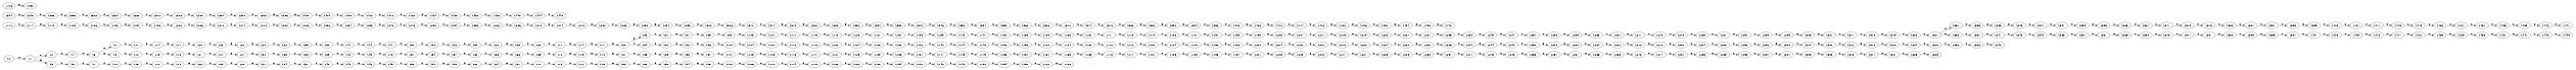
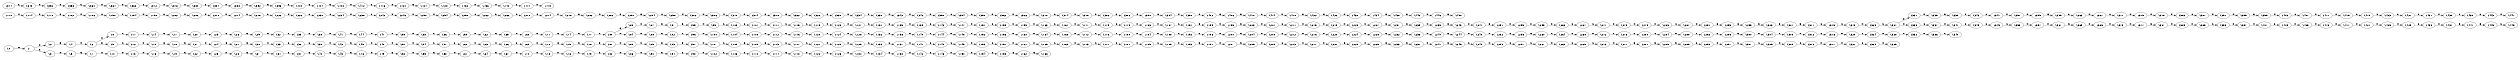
  strict digraph {
    rankdir=LR
    S0
    S1
    S2
    S3
    S4
    S5
    S6
    S7
    S8
    S9
    S10
    S11
    S12
    S13
    S14
    S15
    S16
    S17
    S18
    S19
    S20
    S21
    S22
    S23
    S24
    S25
    S26
    S27
    S28
    S29
    S30
    S31
    S32
    S33
    S34
    S35
    S36
    S37
    S38
    S39
    S40
    S41
    S42
    S43
    S44
    S45
    S46
    S47
    S48
    S49
    S50
    S51
    S52
    S53
    S54
    S55
    S56
    S57
    S58
    S59
    S60
    S61
    S62
    S63
    S64
    S65
    S66
    S67
    S68
    S69
    S70
    S71
    S72
    S73
    S74
    S75
    S76
    S77
    S78
    S79
    S80
    S81
    S82
    S83
    S84
    S85
    S86
    S87
    S88
    S89
    S90
    S91
    S92
    S93
    S94
    S95
    S96
    S97
    S98
    S99
    S100
    S101
    S102
    S103
    S104
    S105
    S106
    S107
    S108
    S109
    S110
    S111
    S112
    S113
    S114
    S115
    S116
    S117
    S118
    S119
    S120
    S121
    S122
    S123
    S124
    S125
    S126
    S127
    S128
    S129
    S130
    S131
    S132
    S133
    S134
    S135
    S136
    S137
    S138
    S139
    S140
    S141
    S142
    S143
    S144
    S145
    S146
    S147
    S148
    S149
    S150
    S151
    S152
    S153
    S154
    S155
    S156
    S157
    S158
    S159
    S160
    S161
    S162
    S163
    S164
    S165
    S166
    S167
    S168
    S169
    S171
    S172
    S173
    S170
    S174
    S175
    S176
    S177
    S178
    S179
    S180
    S181
    S182
    S183
    S184
    S185
    S186
    S187
    S188
    S189
    S190
    S191
    S192
    S193
    S194
    S195
    S196
    S197
    S198
    S199
    S200
    S201
    S202
    S203
    S204
    S205
    S206
    S207
    S208
    S209
    S210
    S211
    S212
    S213
    S214
    S215
    S216
    S217
    S218
    S219
    S220
    S221
    S222
    S223
    S224
    S225
    S226
    S227
    S228
    S229
    S230
    S231
    S232
    S233
    S234
    S235
    S236
    S237
    S238
    S239
    S240
    S241
    S242
    S243
    S244
    S245
    S246
    S247
    S248
    S249
    S250
    S251
    S252
    S253
    S254
    S255
    S256
    S257
    S258
    S259
    S260
    S261
    S262
    S263
    S264
    S265
    S266
    S267
    S268
    S269
    S270
    S271
    S272
    S273
    S274
    S275
    S276
    S277
    S278
    S279
    S280
    S281
    S282
    S283
    S284
    S285
    S286
    S287
    S288
    S289
    S290
    S291
    S292
    S293
    S294
    S295
    S296
    S297
    S298
    S299
    S300
    S301
    S302
    S303
    S304
    S305
    S306
    S307
    S308
    S309
    S310
    S311
    S312
    S313
    S314
    S315
    S316
    S317
    S318
    S319
    S320
    S321
    S322
    S323
    S324
    S325
    S326
    S327
    S328
    S329
    S330
    S331
    S333
    S332
    S334
    S335
    S336
    S337
    S338
    S339
    S340
    S341
    S342
    S343
    S345
    S346
    S347
    S344
    S348
    S349
    S350
    S351
    S352
    S353
    S354
    S355
    S356
    S357
    S358
    S359
    S360
    S361
    S362
    S363
    S364
    S365
    S366
    S367
    S368
    S369
    S370
    S371
    S372
    S373
    S374
    S375
    S376
    S377
    S378
    S379
    S380
    S381
    S382
    S383
    S384
    S385
    S386
    S387
    S388
    S389
    S390
    S391
    S392
    S393
    S394
    S395
    S396
    S397
    S398
    S399
    S400
    S401
    S402
    S403
    S404
    S405
    S406
    S407
    S408
    S409
    S410
    S411
    S412
    S413
    S414
    S415
    S416
    S417
    S418
    S419
    S420
    S421
    S422
    S423
    S424
    S425
    S426
    S427
    S428
    S429
    S430
    S431
    S432
    S433
    S434
    S435
    S436
    S437
    S438
    S439
    S440
    S441
    S442
    S443
    S444
    S445
    S446
    S447
    S448
    S449
    S450
    S0 -> S1 [label=A]
    S1 -> S2 [label=T]
    S1 -> S3 [label=G]
    S2 -> S4 [label=G]
    S3 -> S5 [label=A]
    S4 -> S6 [label=A]
    S5 -> S7 [label=G]
    S6 -> S8 [label=A]
    S6 -> S9 [label=G]
    S7 -> S10 [label=A]
    S8 -> S11 [label=C]
    S9 -> S12 [label=C]
    S10 -> S13 [label=A]
    S11 -> S14 [label=C]
    S12 -> S15 [label=T]
    S13 -> S16 [label=A]
    S14 -> S17 [label=G]
    S15 -> S18 [label=G]
    S16 -> S19 [label=A]
    S17 -> S20 [label=A]
    S18 -> S21 [label=G]
    S19 -> S22 [label=G]
    S20 -> S23 [label=T]
    S21 -> S24 [label=T]
    S22 -> S25 [label=A]
    S23 -> S26 [label=G]
    S24 -> S27 [label=G]
    S25 -> S28 [label=A]
    S26 -> S29 [label=G]
    S27 -> S30 [label=G]
    S28 -> S31 [label=G]
    S29 -> S32 [label=T]
    S30 -> S33 [label=T]
    S31 -> S34 [label=C]
    S32 -> S35 [label=C]
    S33 -> S36 [label=C]
    S34 -> S37 [label=C]
    S35 -> S38 [label=C]
    S36 -> S39 [label=C]
    S37 -> S40 [label=G]
    S38 -> S41 [label=A]
    S39 -> S42 [label=A]
    S40 -> S43 [label=G]
    S41 -> S44 [label=C]
    S42 -> S45 [label=G]
    S43 -> S46 [label=G]
    S44 -> S47 [label=T]
    S45 -> S48 [label=T]
    S46 -> S49 [label=T]
    S47 -> S50 [label=T]
    S48 -> S51 [label=T]
    S49 -> S52 [label=G]
    S50 -> S53 [label=A]
    S51 -> S54 [label=A]
    S52 -> S55 [label=A]
    S53 -> S56 [label=C]
    S54 -> S57 [label=C]
    S55 -> S58 [label=G]
    S56 -> S59 [label=C]
    S57 -> S60 [label=C]
    S58 -> S61 [label=A]
    S59 -> S62 [label=T]
    S60 -> S63 [label=T]
    S61 -> S64 [label=T]
    S62 -> S65 [label=G]
    S63 -> S66 [label=A]
    S64 -> S67 [label=G]
    S65 -> S68 [label=T]
    S66 -> S69 [label=C]
    S67 -> S70 [label=A]
    S68 -> S71 [label=T]
    S69 -> S72 [label=T]
    S70 -> S73 [label=A]
    S71 -> S74 [label=G]
    S72 -> S75 [label=G]
    S73 -> S76 [label=T]
    S74 -> S77 [label=G]
    S75 -> S78 [label=G]
    S76 -> S79 [label=C]
    S77 -> S80 [label=G]
    S78 -> S81 [label=G]
    S79 -> S82 [label=G]
    S80 -> S83 [label=G]
    S80 -> S84 [label=A]
    S81 -> S85 [label=A]
    S82 -> S86 [label=A]
    S83 -> S87 [label=T]
    S84 -> S88 [label=T]
    S85 -> S89 [label=T]
    S86 -> S90 [label=T]
    S87 -> S91 [label=G]
    S88 -> S92 [label=G]
    S89 -> S93 [label=G]
    S90 -> S94 [label=G]
    S91 -> S95 [label=G]
    S92 -> S96 [label=G]
    S93 -> S97 [label=G]
    S94 -> S98 [label=G]
    S95 -> S99 [label=A]
    S96 -> S100 [label=A]
    S97 -> S101 [label=A]
    S98 -> S102 [label=T]
    S99 -> S103 [label=C]
    S100 -> S104 [label=C]
    S101 -> S105 [label=C]
    S102 -> S106 [label=C]
    S103 -> S107 [label=C]
    S104 -> S108 [label=C]
    S105 -> S109 [label=G]
    S106 -> S110 [label=C]
    S107 -> S111 [label=A]
    S108 -> S112 [label=A]
    S109 -> S113 [label=G]
    S110 -> S114 [label=A]
    S111 -> S115 [label=C]
    S112 -> S116 [label=C]
    S113 -> S117 [label=C]
    S114 -> S118 [label=G]
    S115 -> S119 [label=C]
    S116 -> S120 [label=C]
    S117 -> S121 [label=C]
    S118 -> S122 [label=T]
    S119 -> S123 [label=T]
    S120 -> S124 [label=T]
    S121 -> S125 [label=T]
    S122 -> S126 [label=T]
    S123 -> S127 [label=T]
    S124 -> S128 [label=T]
    S125 -> S129 [label=T]
    S126 -> S130 [label=A]
    S127 -> S131 [label=C]
    S128 -> S132 [label=C]
    S129 -> S133 [label=C]
    S130 -> S134 [label=C]
    S131 -> S135 [label=C]
    S132 -> S136 [label=C]
    S133 -> S137 [label=C]
    S134 -> S138 [label=C]
    S135 -> S139 [label=T]
    S136 -> S140 [label=T]
    S137 -> S141 [label=T]
    S138 -> S142 [label=T]
    S139 -> S143 [label=C]
    S140 -> S144 [label=C]
    S141 -> S145 [label=C]
    S142 -> S146 [label=G]
    S143 -> S147 [label=C]
    S144 -> S148 [label=A]
    S145 -> S149 [label=C]
    S146 -> S150 [label=T]
    S147 -> S151 [label=T]
    S148 -> S152 [label=T]
    S149 -> S153 [label=T]
    S150 -> S154 [label=T]
    S151 -> S155 [label=C]
    S152 -> S156 [label=C]
    S153 -> S157 [label=C]
    S154 -> S158 [label=G]
    S155 -> S159 [label=T]
    S156 -> S160 [label=T]
    S157 -> S161 [label=T]
    S158 -> S162 [label=G]
    S159 -> S163 [label=A]
    S160 -> S164 [label=A]
    S161 -> S165 [label=A]
    S162 -> S166 [label=G]
    S163 -> S167 [label=C]
    S164 -> S168 [label=C]
    S165 -> S169 [label=C]
    S167 -> S171 [label=T]
    S168 -> S172 [label=T]
    S169 -> S173 [label=T]
    S171 -> S175 [label=C]
    S172 -> S176 [label=C]
    S173 -> S177 [label=C]
    S170 -> S174 [label=T]
    S174 -> S178 [label=G]
    S175 -> S179 [label=C]
    S176 -> S180 [label=C]
    S177 -> S181 [label=C]
    S178 -> S182 [label=G]
    S179 -> S183 [label=T]
    S180 -> S184 [label=T]
    S181 -> S185 [label=T]
    S182 -> S186 [label=A]
    S183 -> S187 [label=A]
    S184 -> S188 [label=A]
    S185 -> S189 [label=C]
    S186 -> S190 [label=C]
    S187 -> S191 [label=C]
    S188 -> S192 [label=C]
    S189 -> S193 [label=T]
    S190 -> S194 [label=G]
    S191 -> S195 [label=G]
    S192 -> S196 [label=G]
    S193 -> S197 [label=G]
    S194 -> S198 [label=A]
    S195 -> S199 [label=A]
    S196 -> S200 [label=A]
    S197 -> S201 [label=A]
    S198 -> S202 [label=C]
    S199 -> S203 [label=G]
    S200 -> S204 [label=G]
    S201 -> S205 [label=G]
    S202 -> S206 [label=T]
    S203 -> S207 [label=A]
    S204 -> S208 [label=A]
    S205 -> S209 [label=A]
    S206 -> S210 [label=T]
    S207 -> S211 [label=C]
    S208 -> S212 [label=C]
    S209 -> S213 [label=C]
    S210 -> S214 [label=T]
    S211 -> S215 [label=A]
    S212 -> S216 [label=A]
    S213 -> S217 [label=A]
    S214 -> S218 [label=C]
    S215 -> S219 [label=A]
    S216 -> S220 [label=A]
    S217 -> S221 [label=A]
    S218 -> S222 [label=C]
    S219 -> S223 [label=A]
    S220 -> S224 [label=A]
    S221 -> S225 [label=G]
    S222 -> S226 [label=T]
    S223 -> S227 [label=T]
    S224 -> S228 [label=T]
    S225 -> S229 [label=T]
    S226 -> S230 [label=C]
    S227 -> S231 [label=G]
    S228 -> S232 [label=G]
    S229 -> S233 [label=G]
    S230 -> S234 [label=C]
    S231 -> S235 [label=G]
    S232 -> S236 [label=G]
    S233 -> S237 [label=G]
    S234 -> S238 [label=T]
    S235 -> S239 [label=A]
    S236 -> S240 [label=A]
    S237 -> S241 [label=T]
    S238 -> S242 [label=C]
    S239 -> S243 [label=G]
    S240 -> S244 [label=G]
    S241 -> S245 [label=G]
    S242 -> S246 [label=T]
    S243 -> S247 [label=A]
    S244 -> S248 [label=A]
    S245 -> S249 [label=C]
    S246 -> S250 [label=A]
    S247 -> S251 [label=G]
    S248 -> S252 [label=T]
    S249 -> S253 [label=A]
    S250 -> S254 [label=T]
    S251 -> S255 [label=A]
    S252 -> S256 [label=G]
    S253 -> S257 [label=C]
    S254 -> S258 [label=T]
    S255 -> S259 [label=T]
    S256 -> S260 [label=G]
    S257 -> S261 [label=C]
    S258 -> S262 [label=C]
    S259 -> S263 [label=T]
    S260 -> S264 [label=C]
    S261 -> S265 [label=A]
    S262 -> S266 [label=C]
    S263 -> S267 [label=C]
    S264 -> S268 [label=C]
    S265 -> S269 [label=C]
    S266 -> S270 [label=T]
    S267 -> S271 [label=C]
    S268 -> S272 [label=A]
    S269 -> S273 [label=C]
    S270 -> S274 [label=G]
    S271 -> S275 [label=T]
    S272 -> S276 [label=G]
    S273 -> S277 [label=A]
    S274 -> S278 [label=T]
    S275 -> S279 [label=A]
    S276 -> S280 [label=G]
    S277 -> S281 [label=G]
    S278 -> S282 [label=G]
    S279 -> S283 [label=A]
    S280 -> S284 [label=C]
    S281 -> S285 [label=G]
    S282 -> S286 [label=A]
    S283 -> S287 [label=C]
    S284 -> S288 [label=T]
    S285 -> S289 [label=G]
    S286 -> S290 [label=G]
    S287 -> S291 [label=T]
    S288 -> S292 [label=C]
    S289 -> S293 [label=C]
    S290 -> S294 [label=G]
    S291 -> S295 [label=G]
    S292 -> S296 [label=C]
    S293 -> S297 [label=T]
    S294 -> S298 [label=C]
    S295 -> S299 [label=G]
    S296 -> S300 [label=G]
    S297 -> S301 [label=C]
    S298 -> S302 [label=A]
    S299 -> S303 [label=G]
    S300 -> S304 [label=T]
    S301 -> S305 [label=C]
    S302 -> S306 [label=A]
    S303 -> S307 [label=G]
    S304 -> S308 [label=G]
    S305 -> S309 [label=T]
    S306 -> S310 [label=A]
    S307 -> S311 [label=G]
    S308 -> S312 [label=T]
    S309 -> S313 [label=C]
    S310 -> S314 [label=T]
    S311 -> S315 [label=C]
    S312 -> S316 [label=G]
    S313 -> S317 [label=A]
    S314 -> S318 [label=G]
    S315 -> S319 [label=C]
    S316 -> S320 [label=T]
    S317 -> S321 [label=A]
    S318 -> S322 [label=G]
    S319 -> S323 [label=A]
    S320 -> S324 [label=C]
    S321 -> S325 [label=C]
    S322 -> S326 [label=A]
    S323 -> S327 [label=C]
    S324 -> S328 [label=T]
    S325 -> S329 [label=A]
    S326 -> S330 [label=G]
    S327 -> S331 [label=T]
    S327 -> S333 [label=A]
    S328 -> S332 [label=T]
    S330 -> S334 [label=A]
    S331 -> S335 [label=A]
    S333 -> S337 [label=C]
    S332 -> S336 [label=T]
    S334 -> S338 [label=G]
    S335 -> S339 [label=G]
    S336 -> S340 [label=C]
    S337 -> S341 [label=T]
    S338 -> S342 [label=A]
    S339 -> S343 [label=G]
    S341 -> S345 [label=C]
    S342 -> S346 [label=T]
    S343 -> S347 [label=C]
    S345 -> S349 [label=C]
    S346 -> S350 [label=T]
    S347 -> S351 [label=A]
    S344 -> S348 [label=C]
    S348 -> S352 [label=T]
    S349 -> S353 [label=C]
    S350 -> S354 [label=C]
    S351 -> S355 [label=A]
    S352 -> S356 [label=T]
    S353 -> S357 [label=A]
    S354 -> S358 [label=C]
    S355 -> S359 [label=G]
    S356 -> S360 [label=C]
    S357 -> S361 [label=A]
    S358 -> S362 [label=T]
    S359 -> S363 [label=C]
    S360 -> S364 [label=A]
    S361 -> S365 [label=G]
    S362 -> S366 [label=A]
    S363 -> S367 [label=A]
    S364 -> S368 [label=T]
    S365 -> S369 [label=T]
    S366 -> S370 [label=A]
    S367 -> S371 [label=C]
    S368 -> S372 [label=C]
    S369 -> S373 [label=A]
    S370 -> S374 [label=C]
    S371 -> S375 [label=A]
    S372 -> S376 [label=T]
    S373 -> S377 [label=A]
    S374 -> S378 [label=T]
    S375 -> S379 [label=A]
    S376 -> S380 [label=A]
    S377 -> S381 [label=G]
    S378 -> S382 [label=T]
    S379 -> S383 [label=T]
    S380 -> S384 [label=C]
    S381 -> S385 [label=A]
    S382 -> S386 [label=G]
    S383 -> S387 [label=C]
    S384 -> S388 [label=A]
    S385 -> S389 [label=T]
    S386 -> S390 [label=G]
    S387 -> S391 [label=A]
    S388 -> S392 [label=A]
    S389 -> S393 [label=C]
    S390 -> S394 [label=G]
    S391 -> S395 [label=A]
    S392 -> S396 [label=G]
    S393 -> S397 [label=T]
    S394 -> S398 [label=A]
    S395 -> S399 [label=G]
    S396 -> S400 [label=G]
    S397 -> S401 [label=A]
    S398 -> S402 [label=T]
    S399 -> S403 [label=A]
    S400 -> S404 [label=G]
    S401 -> S405 [label=C]
    S402 -> S406 [label=G]
    S403 -> S407 [label=C]
    S404 -> S408 [label=G]
    S405 -> S409 [label=A]
    S406 -> S410 [label=G]
    S407 -> S411 [label=A]
    S408 -> S412 [label=T]
    S409 -> S413 [label=A]
    S410 -> S414 [label=C]
    S411 -> S415 [label=T]
    S412 -> S416 [label=C]
    S413 -> S417 [label=A]
    S414 -> S418 [label=T]
    S415 -> S419 [label=C]
    S416 -> S420 [label=T]
    S417 -> S421 [label=A]
    S418 -> S422 [label=G]
    S419 -> S423 [label=C]
    S420 -> S424 [label=G]
    S421 -> S425 [label=A]
    S422 -> S426 [label=G]
    S423 -> S427 [label=C]
    S424 -> S428 [label=T]
    S425 -> S429 [label=A]
    S426 -> S430 [label=A]
    S427 -> S431 [label=C]
    S428 -> S432 [label=T]
    S429 -> S433 [label=C]
    S430 -> S434 [label=G]
    S431 -> S435 [label=T]
    S432 -> S436 [label=T]
    S433 -> S437 [label=T]
    S434 -> S438 [label=G]
    S435 -> S439 [label=C]
    S436 -> S440 [label=A]
    S437 -> S441 [label=G]
    S438 -> S442 [label=G]
    S439 -> S443 [label=C]
    S440 -> S444 [label=C]
    S441 -> S445 [label=G]
+   S442 -> S446 [label=A]
    S443 -> S447 [label=T]
    S444 -> S448 [label=T]
    S445 -> S449 [label=C]
    S446 -> S450 [label=G]
  }
